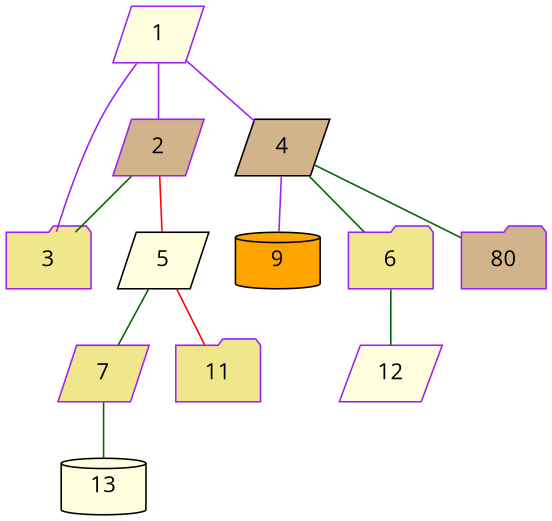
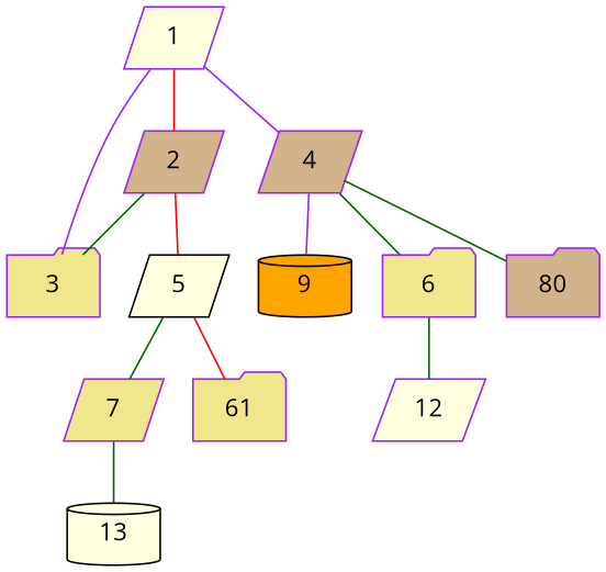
  graph {
    fontname="Open Sans"
    node [chem=C color=purple fillcolor=lightyellow fontname="Open Sans" shape=parallelogram style=filled]
    edge [color=darkgreen fontname="Open Sans" valence=1]
    1
    2 [fillcolor=tan]
    3 [chem=O fillcolor=khaki shape=folder]
-   4 [color=black fillcolor=tan]
+   4 [fillcolor=tan]
    5 [color=black]
    9 [chem=H color=black fillcolor=orange shape=cylinder]
    6 [fillcolor=khaki shape=folder]
    n8 [chem=H fillcolor=tan label=80 shape=folder]
    7 [fillcolor=khaki]
-   11 [chem=H fillcolor=khaki shape=folder]
+   11 [chem=H fillcolor=khaki shape=folder label=61]
    12 [chem=H]
    13 [chem=H color=black shape=cylinder]
-   1 -- 2 [color=purple]
+   1 -- 2 [color=red]
    1 -- 3 [color=purple]
    1 -- 4 [color=purple]
    2 -- 3
    2 -- 5 [color=red]
    4 -- 9 [color=purple]
    4 -- 6 [valence=2]
    4 -- n8
    5 -- 7 [valence=2]
    5 -- 11 [color=red]
    6 -- 12
    7 -- 13
  }
